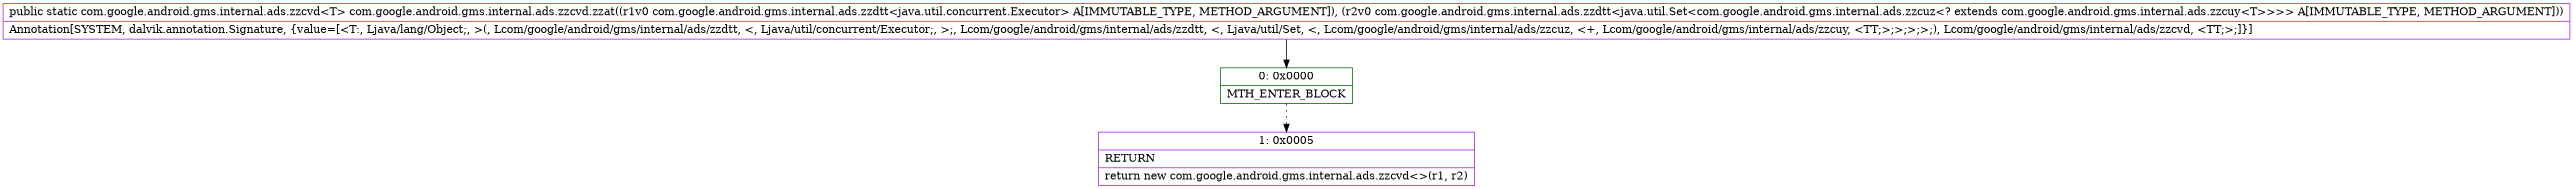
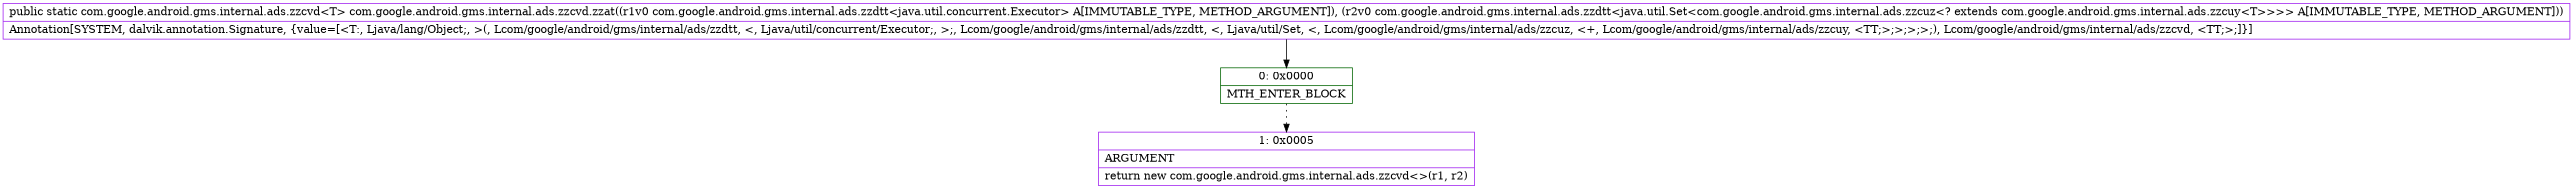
  digraph {
    node [shape=record color=purple]
    n1 [label="{0\:\ 0x0000|MTH_ENTER_BLOCK\l}" color=darkgreen]
-   n2 [label="{1\:\ 0x0005|RETURN\l|return new com.google.android.gms.internal.ads.zzcvd\<\>(r1, r2)\l}"]
+   n2 [label="{1\:\ 0x0005|ARGUMENT\l|return new com.google.android.gms.internal.ads.zzcvd\<\>(r1, r2)\l}"]
    n3 [label="{public static com.google.android.gms.internal.ads.zzcvd\<T\> com.google.android.gms.internal.ads.zzcvd.zzat((r1v0 com.google.android.gms.internal.ads.zzdtt\<java.util.concurrent.Executor\> A[IMMUTABLE_TYPE, METHOD_ARGUMENT]), (r2v0 com.google.android.gms.internal.ads.zzdtt\<java.util.Set\<com.google.android.gms.internal.ads.zzcuz\<? extends com.google.android.gms.internal.ads.zzcuy\<T\>\>\>\> A[IMMUTABLE_TYPE, METHOD_ARGUMENT]))  | Annotation[SYSTEM, dalvik.annotation.Signature, \{value=[\<T:, Ljava\/lang\/Object;, \>(, Lcom\/google\/android\/gms\/internal\/ads\/zzdtt, \<, Ljava\/util\/concurrent\/Executor;, \>;, Lcom\/google\/android\/gms\/internal\/ads\/zzdtt, \<, Ljava\/util\/Set, \<, Lcom\/google\/android\/gms\/internal\/ads\/zzcuz, \<+, Lcom\/google\/android\/gms\/internal\/ads\/zzcuy, \<TT;\>;\>;\>;\>;), Lcom\/google\/android\/gms\/internal\/ads\/zzcvd, \<TT;\>;]\}]\l}"]
    n1 -> n2 [style=dotted]
    n3 -> n1 [style=solid]
  }
